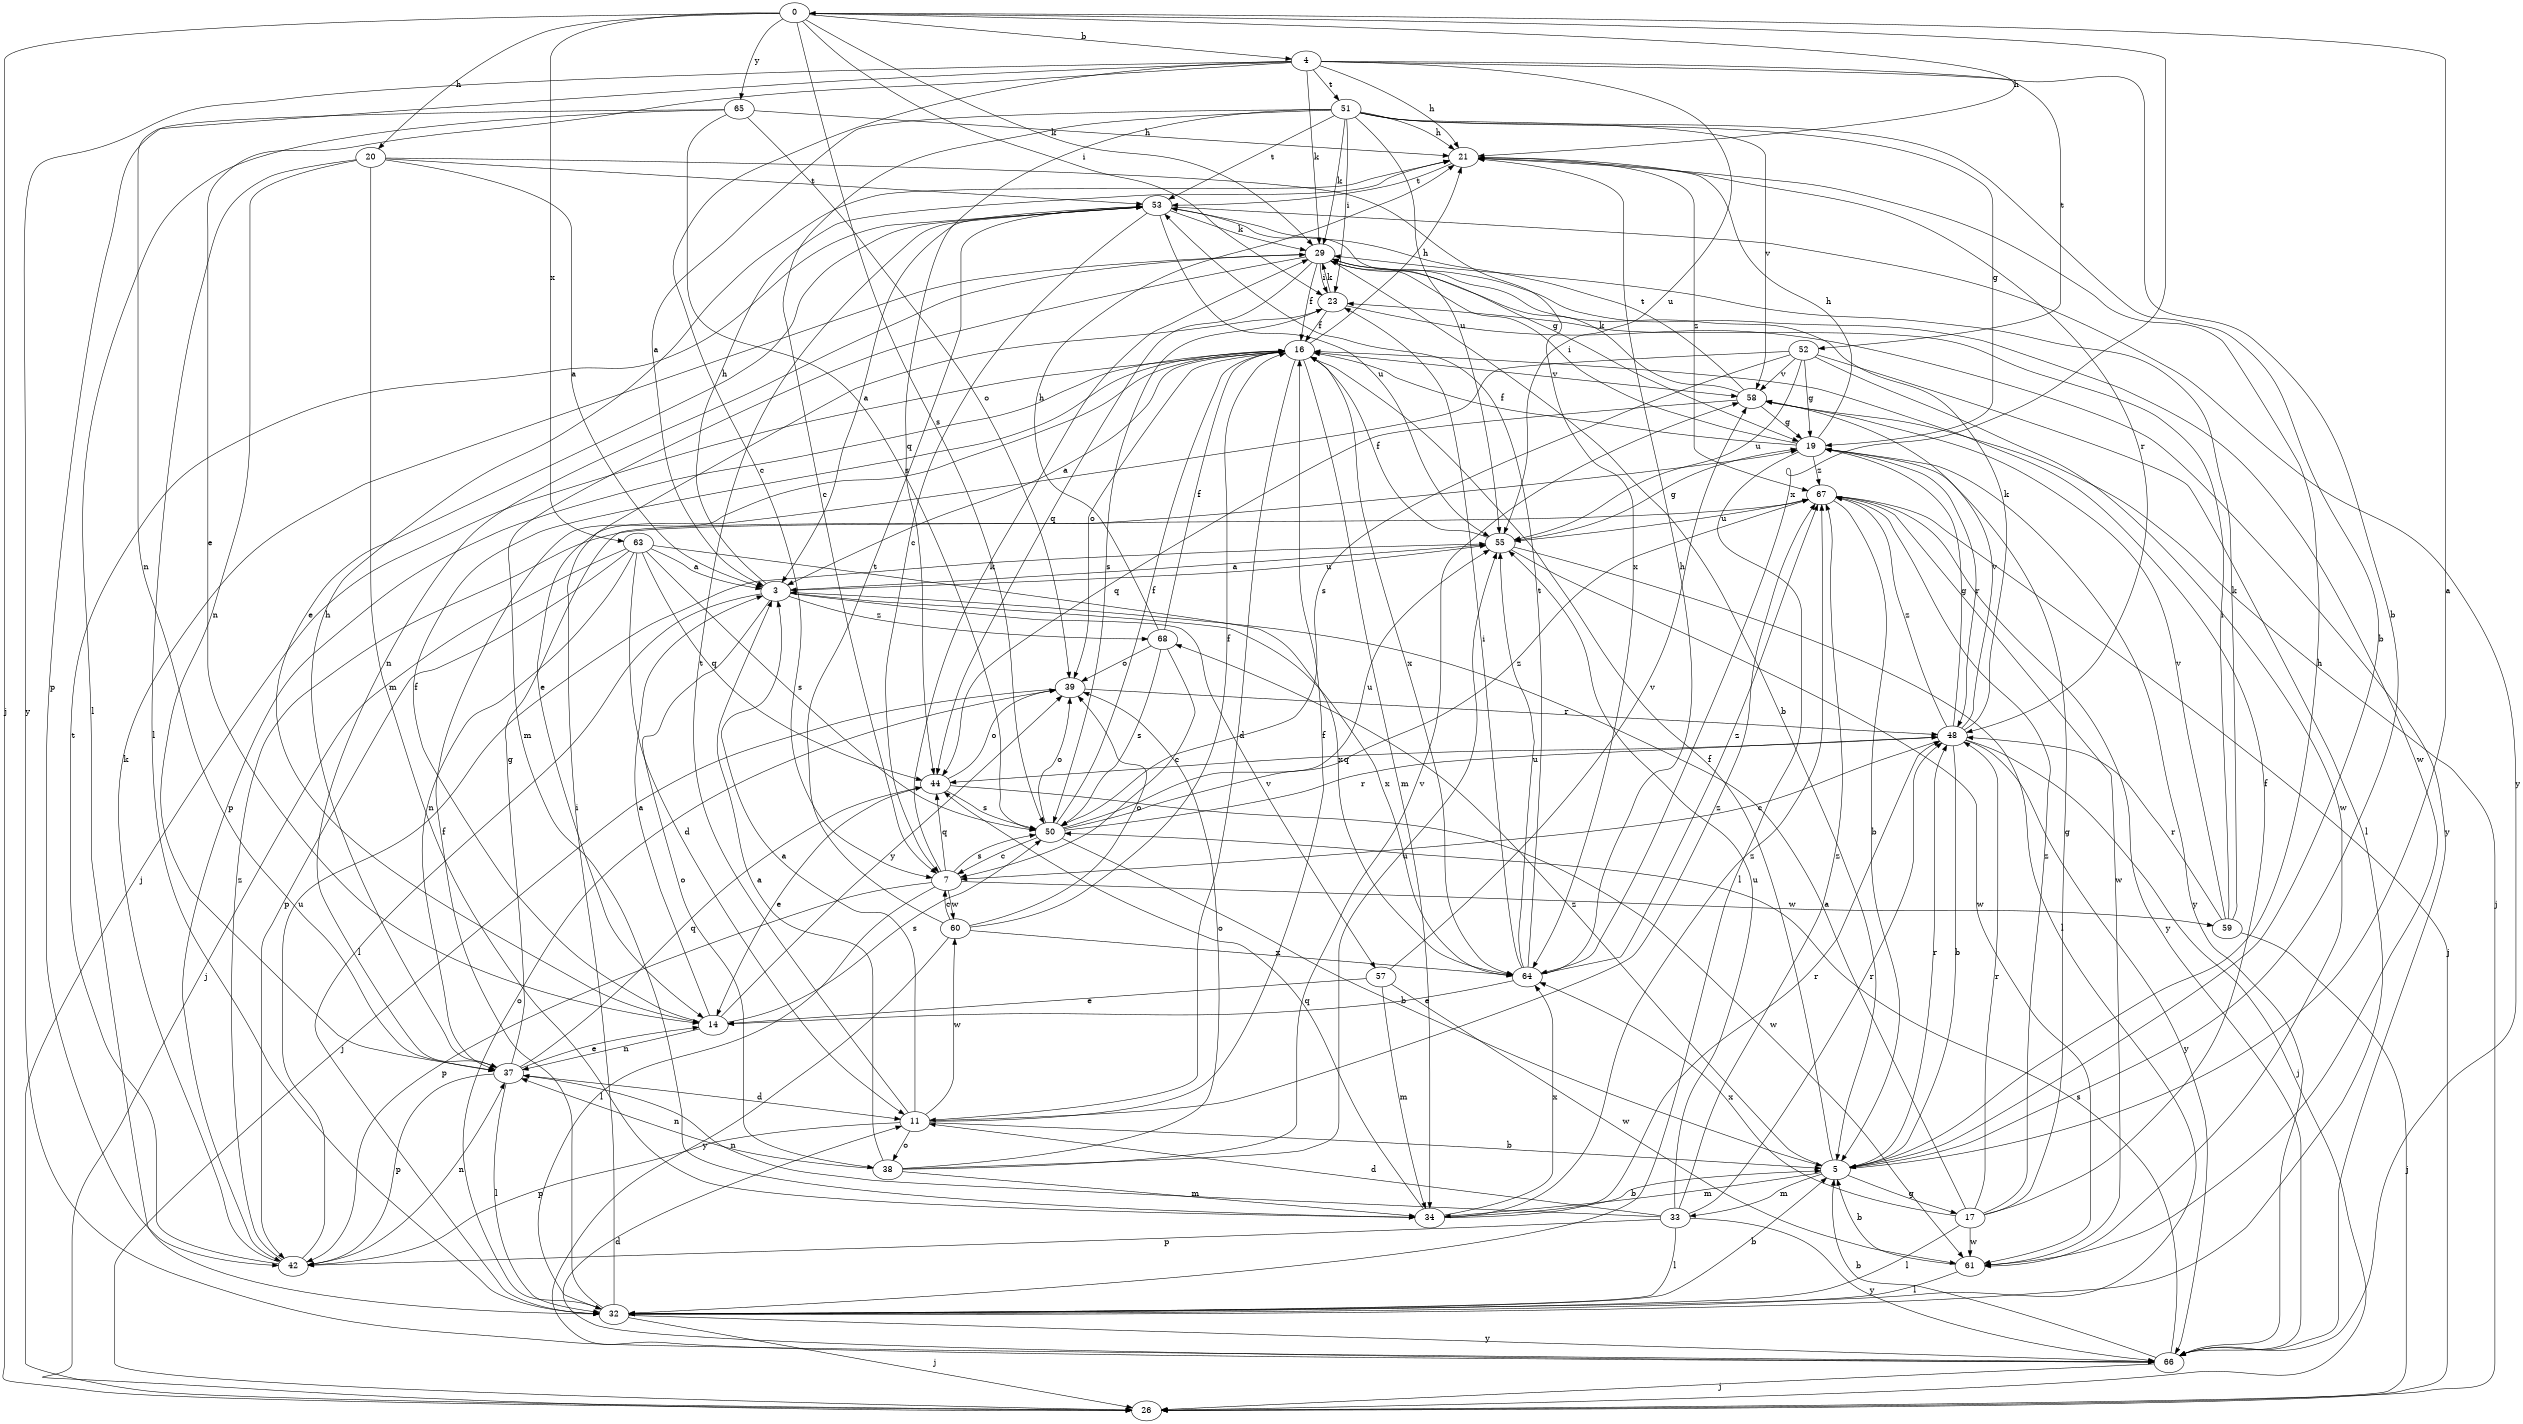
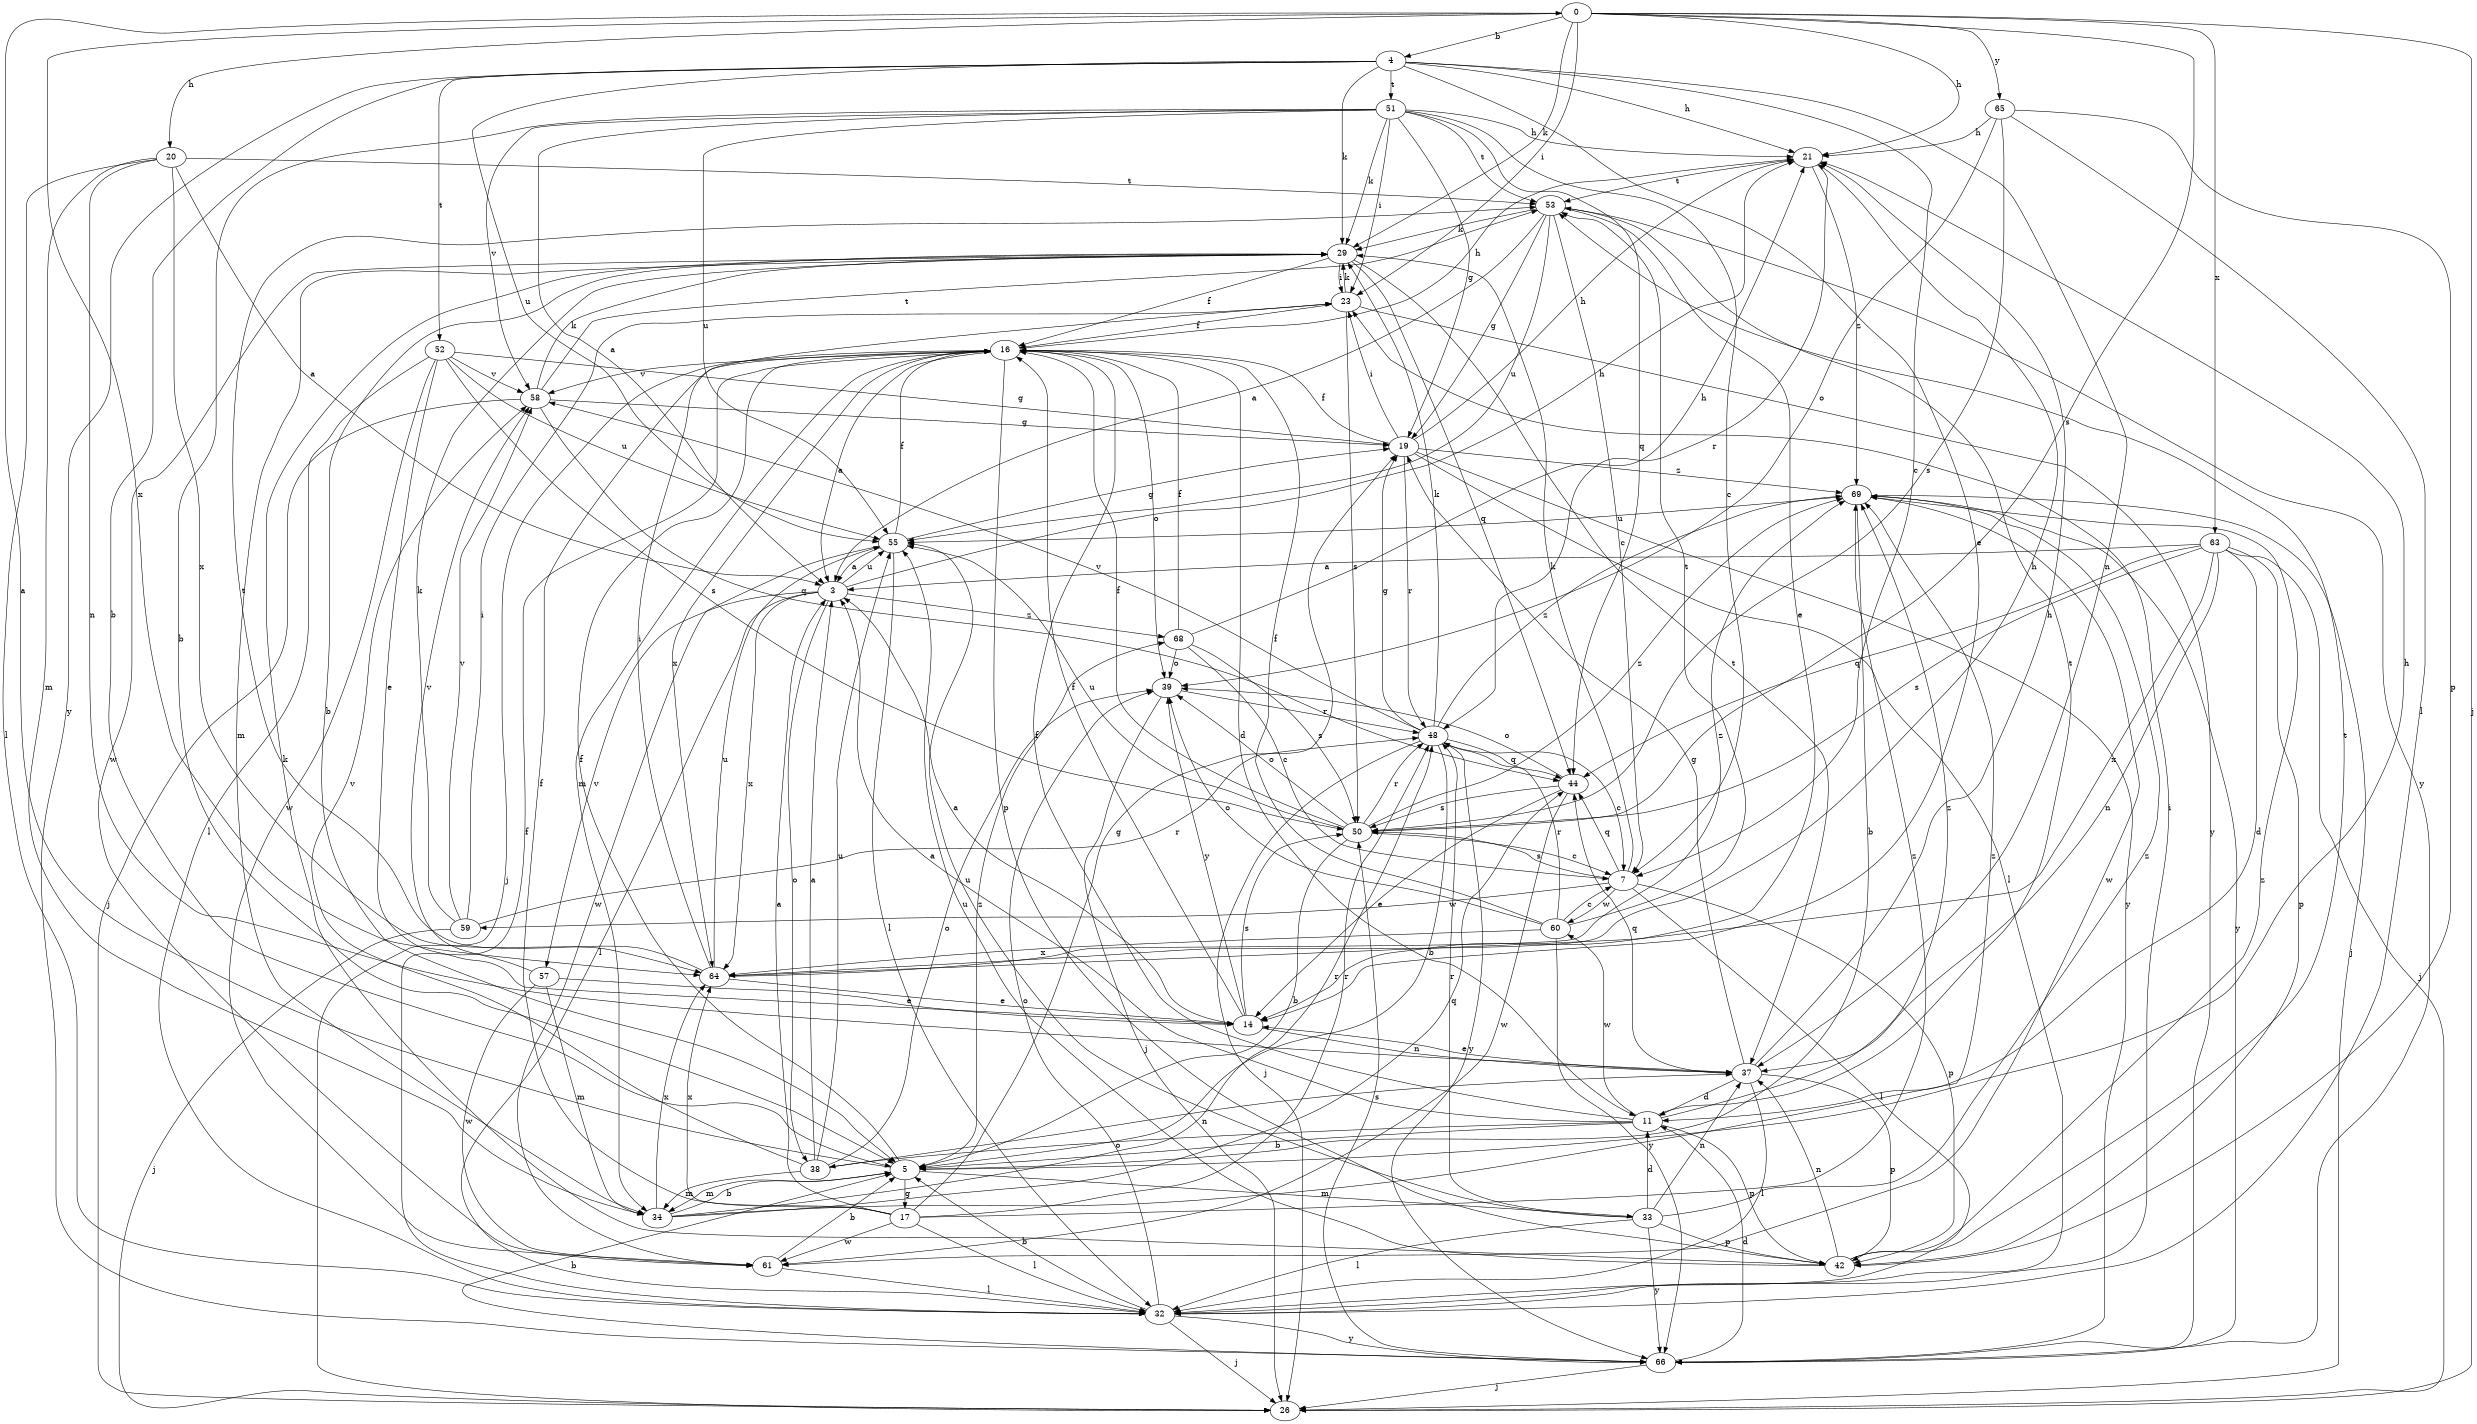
  strict digraph {
    0
    4
    20
    21
    23
    26
    29
    50
    63
    64
    65
    55
    5
    7
    14
    37
    51
    52
    66
    3
    32
    34
    53
    48
-   69 [label=67]
+   69
    16
    44
    61
    39
    42
    11
    38
    57
    68
    58
    19
    17
    33
    59
    60
    0 -> 4 [label=b]
    0 -> 20 [label=h]
    0 -> 21 [label=h]
    0 -> 23 [label=i]
    0 -> 26 [label=j]
    0 -> 29 [label=k]
    0 -> 50 [label=s]
    0 -> 63 [label=x]
    0 -> 64 [label=x]
    0 -> 65 [label=y]
    4 -> 21 [label=h]
    4 -> 29 [label=k]
    4 -> 55 [label=u]
    4 -> 5 [label=b]
    4 -> 7 [label=c]
    4 -> 14 [label=e]
    4 -> 37 [label=n]
    4 -> 51 [label=t]
    4 -> 52 [label=t]
    4 -> 66 [label=y]
    20 -> 64 [label=x]
    20 -> 37 [label=n]
    20 -> 3 [label=a]
    20 -> 32 [label=l]
    20 -> 34 [label=m]
    20 -> 53 [label=t]
    21 -> 53 [label=t]
    21 -> 48 [label=r]
    21 -> 69 [label=z]
    23 -> 29 [label=k]
    23 -> 50 [label=s]
    23 -> 66 [label=y]
    23 -> 16 [label=f]
    29 -> 23 [label=i]
    29 -> 5 [label=b]
-   29 -> 37 [label=n]
+   29 -> 37 [label=t]
    29 -> 34 [label=m]
    29 -> 16 [label=f]
    29 -> 44 [label=q]
    29 -> 61 [label=w]
    50 -> 55 [label=u]
    50 -> 5 [label=b]
    50 -> 7 [label=c]
    50 -> 48 [label=r]
    50 -> 69 [label=z]
    50 -> 16 [label=f]
    50 -> 39 [label=o]
    63 -> 26 [label=j]
    63 -> 50 [label=s]
    63 -> 64 [label=x]
    63 -> 37 [label=n]
    63 -> 3 [label=a]
    63 -> 44 [label=q]
    63 -> 42 [label=p]
    63 -> 11 [label=d]
    64 -> 21 [label=h]
    64 -> 23 [label=i]
    64 -> 55 [label=u]
    64 -> 14 [label=e]
    64 -> 53 [label=t]
    64 -> 69 [label=z]
    65 -> 21 [label=h]
    65 -> 50 [label=s]
    65 -> 32 [label=l]
    65 -> 39 [label=o]
    65 -> 42 [label=p]
    55 -> 3 [label=a]
    55 -> 32 [label=l]
    55 -> 16 [label=f]
    55 -> 61 [label=w]
    55 -> 19 [label=g]
    5 -> 0 [label=a]
    5 -> 21 [label=h]
    5 -> 34 [label=m]
-   5 -> 48 [label=r]
+   60 -> 48 [label=r]
    5 -> 16 [label=f]
    5 -> 68 [label=z]
    5 -> 17 [label=g]
    5 -> 33 [label=m]
    7 -> 29 [label=k]
    7 -> 50 [label=s]
    7 -> 32 [label=l]
    7 -> 44 [label=q]
    7 -> 42 [label=p]
    7 -> 59 [label=w]
    7 -> 60 [label=w]
    14 -> 50 [label=s]
    14 -> 37 [label=n]
    14 -> 3 [label=a]
    14 -> 16 [label=f]
    14 -> 39 [label=y]
    37 -> 21 [label=h]
    37 -> 14 [label=e]
    37 -> 32 [label=l]
    37 -> 44 [label=q]
    37 -> 42 [label=p]
    37 -> 11 [label=d]
    37 -> 19 [label=g]
    51 -> 21 [label=h]
    51 -> 23 [label=i]
    51 -> 29 [label=k]
    51 -> 55 [label=u]
    51 -> 5 [label=b]
    51 -> 7 [label=c]
    51 -> 3 [label=a]
    51 -> 53 [label=t]
    51 -> 44 [label=q]
    51 -> 58 [label=v]
    51 -> 19 [label=g]
    52 -> 50 [label=s]
    52 -> 55 [label=u]
    52 -> 14 [label=e]
    52 -> 32 [label=l]
    52 -> 61 [label=w]
    52 -> 58 [label=v]
    52 -> 19 [label=g]
    66 -> 26 [label=j]
    66 -> 50 [label=s]
    66 -> 5 [label=b]
    66 -> 11 [label=d]
    3 -> 21 [label=h]
    3 -> 64 [label=x]
    3 -> 55 [label=u]
    3 -> 32 [label=l]
    3 -> 38 [label=o]
    3 -> 57 [label=v]
    3 -> 68 [label=z]
    32 -> 23 [label=i]
    32 -> 26 [label=j]
    32 -> 5 [label=b]
    32 -> 66 [label=y]
    32 -> 16 [label=f]
    32 -> 39 [label=o]
    34 -> 64 [label=x]
    34 -> 5 [label=b]
    34 -> 48 [label=r]
    34 -> 69 [label=z]
    34 -> 44 [label=q]
    53 -> 29 [label=k]
    53 -> 55 [label=u]
    53 -> 7 [label=c]
    53 -> 14 [label=e]
    53 -> 66 [label=y]
    53 -> 3 [label=a]
    53 -> 19 [label=g]
    48 -> 26 [label=j]
    48 -> 29 [label=k]
    48 -> 5 [label=b]
    48 -> 7 [label=c]
    48 -> 66 [label=y]
    48 -> 69 [label=z]
    48 -> 44 [label=q]
    48 -> 58 [label=v]
    48 -> 19 [label=g]
    69 -> 26 [label=j]
    69 -> 55 [label=u]
    69 -> 5 [label=b]
    69 -> 66 [label=y]
    69 -> 61 [label=w]
    16 -> 21 [label=h]
    16 -> 26 [label=j]
    16 -> 64 [label=x]
    16 -> 3 [label=a]
    16 -> 34 [label=m]
    16 -> 39 [label=o]
    16 -> 42 [label=p]
    16 -> 11 [label=d]
    16 -> 58 [label=v]
    44 -> 50 [label=s]
    44 -> 14 [label=e]
    44 -> 61 [label=w]
    44 -> 39 [label=o]
    61 -> 5 [label=b]
    61 -> 32 [label=l]
    39 -> 26 [label=j]
    39 -> 48 [label=r]
    42 -> 29 [label=k]
    42 -> 55 [label=u]
    42 -> 37 [label=n]
    42 -> 53 [label=t]
    42 -> 69 [label=z]
    11 -> 5 [label=b]
    11 -> 3 [label=a]
    11 -> 53 [label=t]
    11 -> 69 [label=z]
    11 -> 16 [label=f]
    11 -> 42 [label=p]
    11 -> 38 [label=o]
    11 -> 60 [label=w]
    38 -> 55 [label=u]
    38 -> 37 [label=n]
    38 -> 3 [label=a]
    38 -> 34 [label=m]
    38 -> 39 [label=o]
    38 -> 58 [label=v]
    57 -> 14 [label=e]
    57 -> 34 [label=m]
    57 -> 61 [label=w]
    57 -> 58 [label=v]
    68 -> 21 [label=h]
    68 -> 50 [label=s]
    68 -> 7 [label=c]
    68 -> 16 [label=f]
    68 -> 39 [label=o]
    58 -> 26 [label=j]
    58 -> 29 [label=k]
    58 -> 53 [label=t]
    58 -> 44 [label=q]
    58 -> 19 [label=g]
    19 -> 21 [label=h]
-   19 -> 29 [label=i]
+   19 -> 23 [label=i]
    19 -> 66 [label=y]
    19 -> 32 [label=l]
    19 -> 48 [label=r]
    19 -> 69 [label=z]
    19 -> 16 [label=f]
    17 -> 64 [label=x]
    17 -> 3 [label=a]
    17 -> 32 [label=l]
    17 -> 48 [label=r]
    17 -> 69 [label=z]
    17 -> 16 [label=f]
    17 -> 61 [label=w]
    17 -> 19 [label=g]
    33 -> 55 [label=u]
    33 -> 37 [label=n]
    33 -> 66 [label=y]
    33 -> 32 [label=l]
    33 -> 48 [label=r]
    33 -> 69 [label=z]
    33 -> 42 [label=p]
    33 -> 11 [label=d]
    59 -> 23 [label=i]
    59 -> 26 [label=j]
    59 -> 29 [label=k]
    59 -> 48 [label=r]
    59 -> 58 [label=v]
    60 -> 64 [label=x]
    60 -> 7 [label=c]
    60 -> 66 [label=y]
    60 -> 53 [label=t]
    60 -> 16 [label=f]
    60 -> 39 [label=o]
  }
